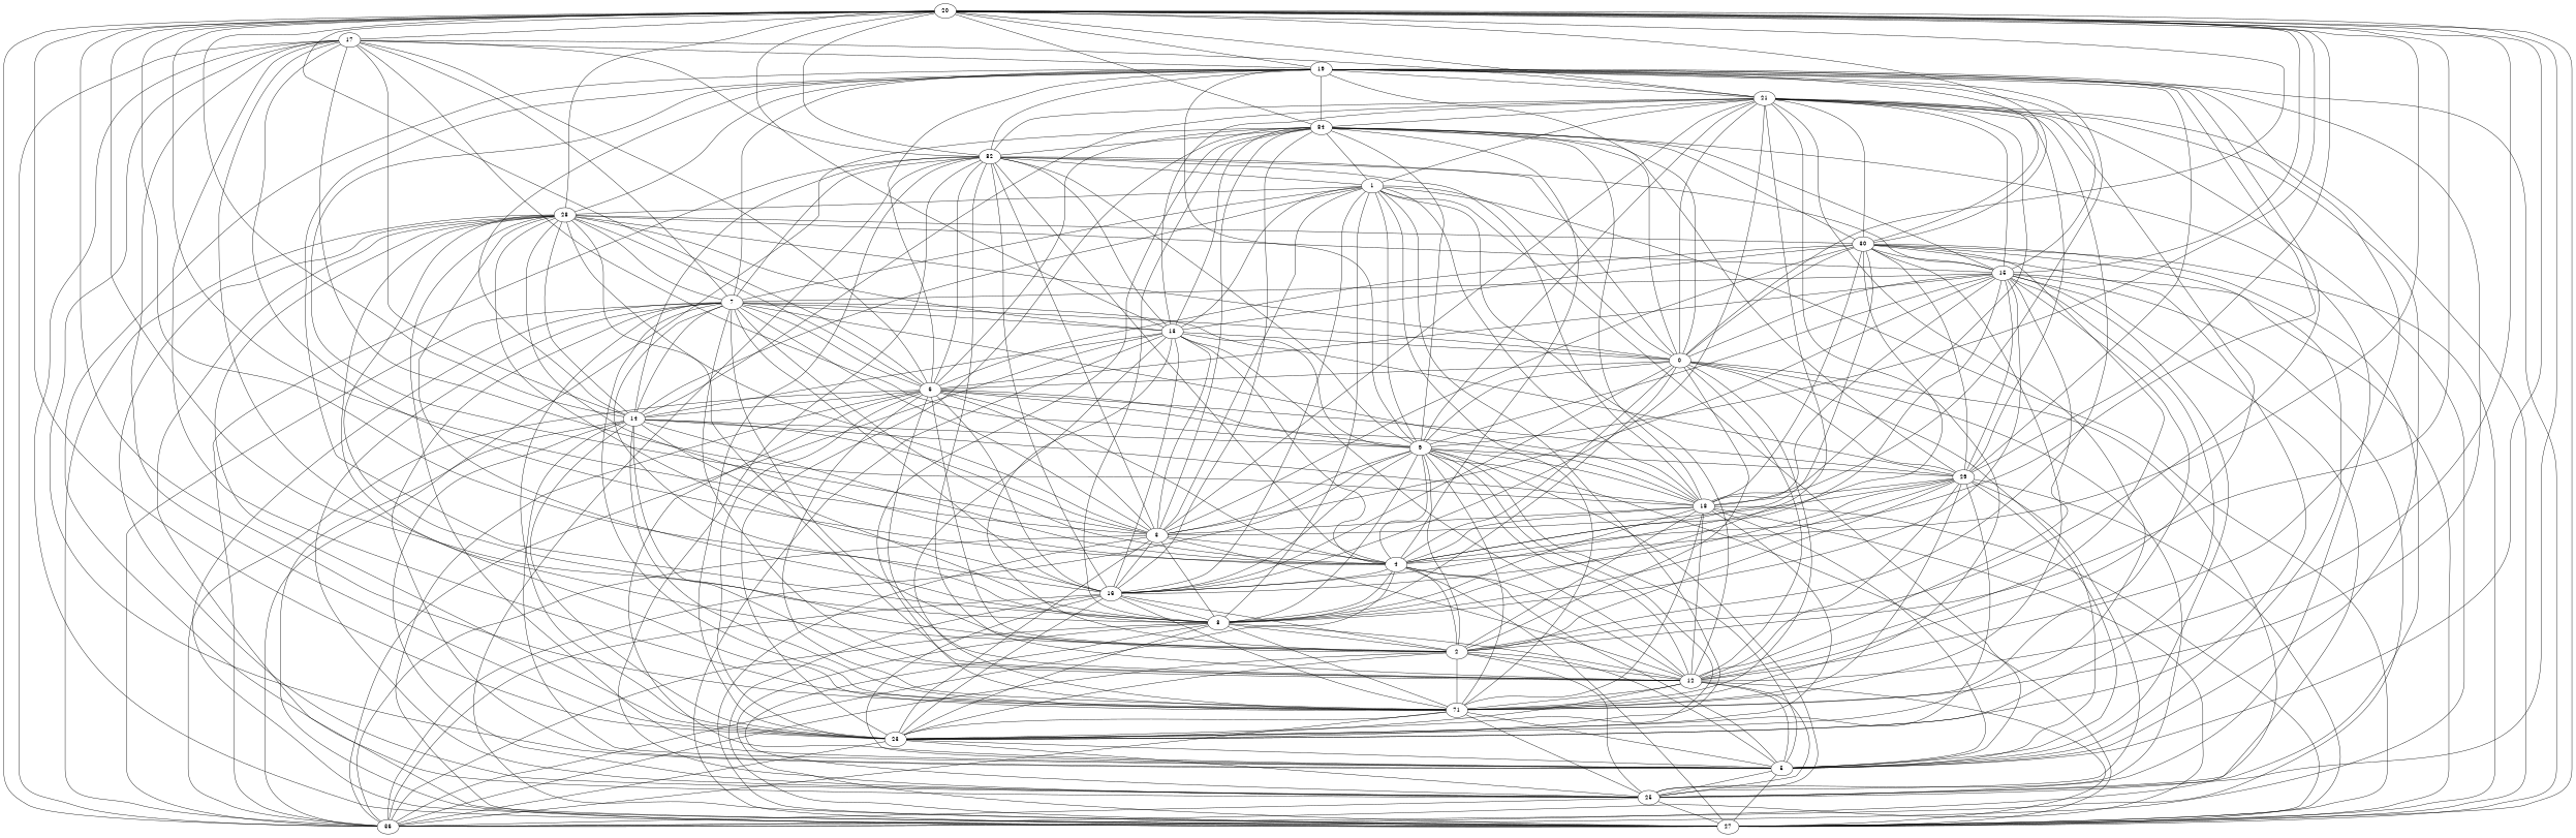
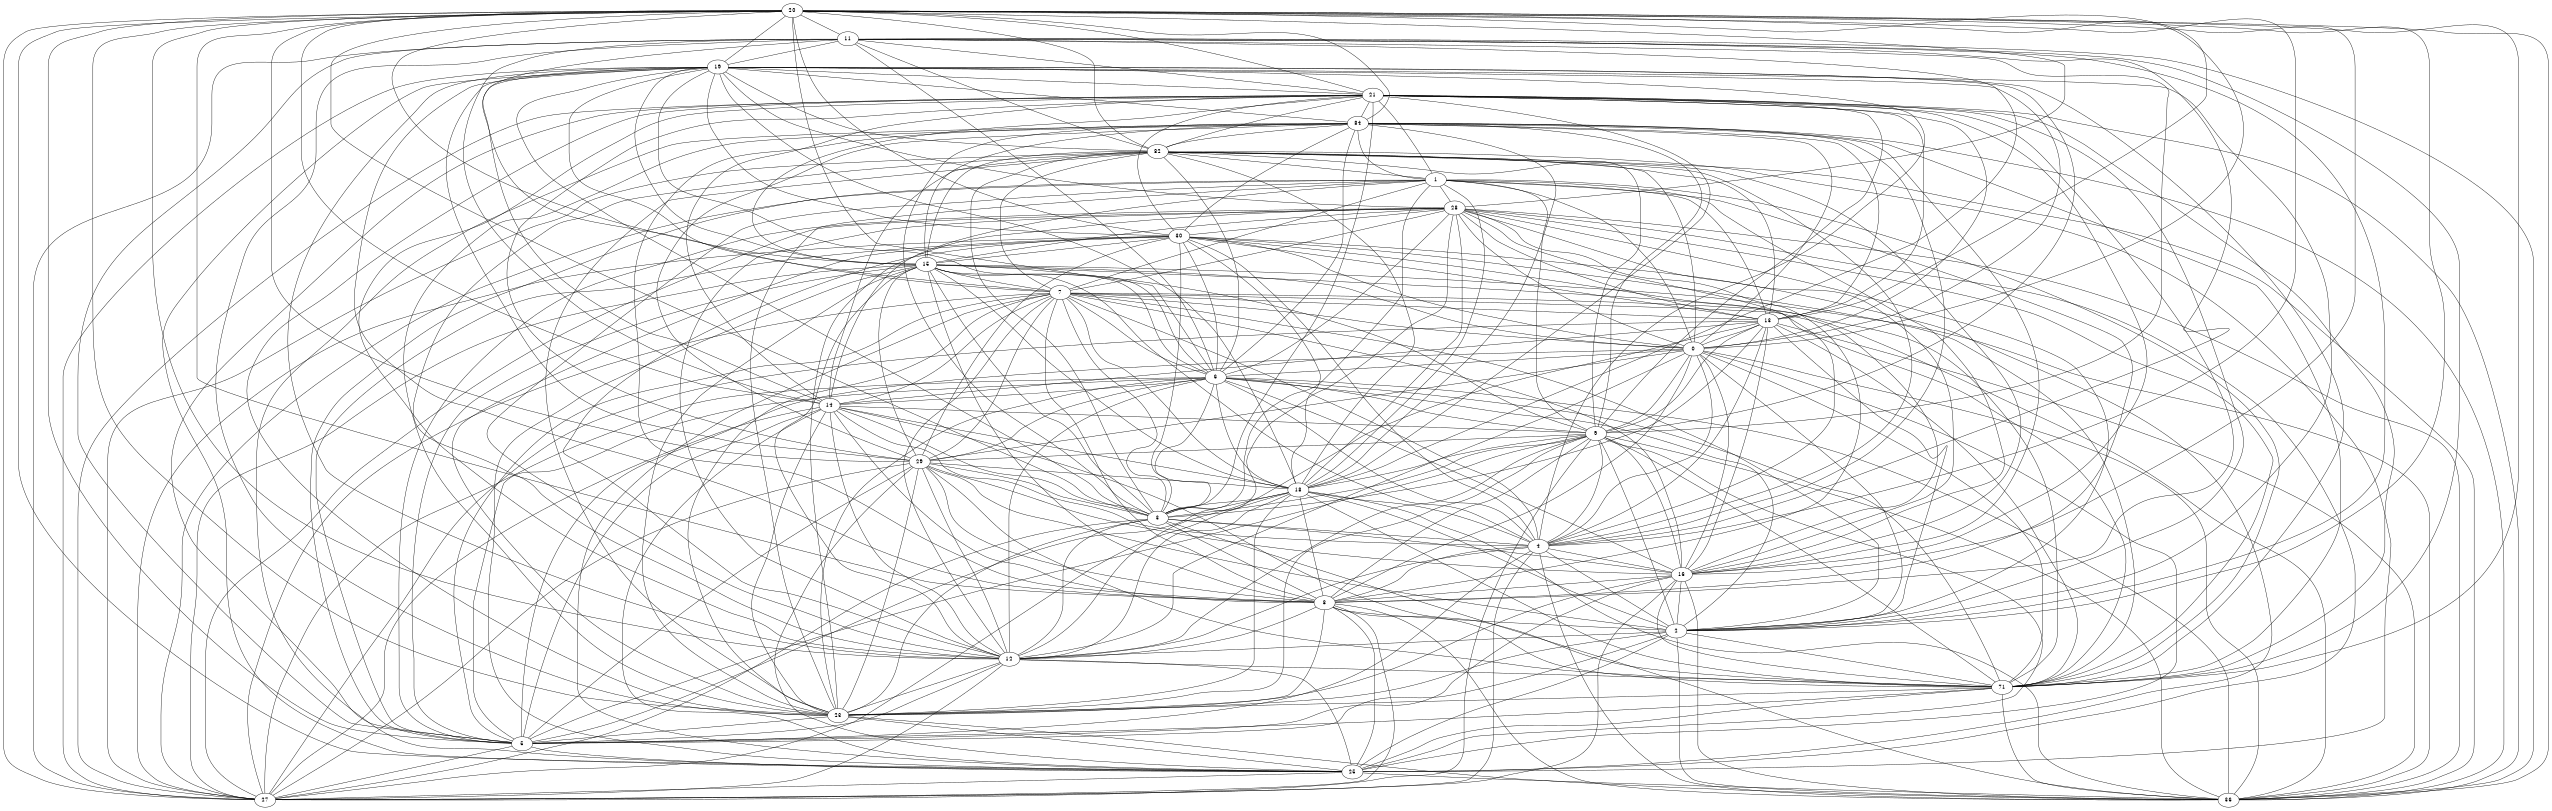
  graph {
    20
-   17
+   17 [label=11]
    19
    21
    n5 [label=82]
    23
    n7 [label=84]
    25
    n9 [label=36]
    27
    5
    8
    n13 [label=71]
    12
    16
    18
    4
    2
    3
    29
    6
    14
    0
    1
    7
    9
    28
    n28 [label=30]
    15
    13
    20 -- 17
    20 -- 19
    20 -- 21
    20 -- n5
    20 -- 23
    20 -- n7
    20 -- 25
    20 -- n9
    20 -- 27
    20 -- 5
    20 -- 8
    20 -- n13
    20 -- 12
    20 -- 16
    17 -- 19
    17 -- 21
    17 -- n5
    17 -- 23
    17 -- n9
    17 -- 5
    17 -- 18
    17 -- 4
    19 -- 21
    19 -- n5
    19 -- n7
    19 -- 25
    19 -- 12
    19 -- 4
    19 -- 2
    19 -- 3
    19 -- 29
    19 -- 6
    21 -- n7
    21 -- n9
    21 -- 27
    21 -- 5
    21 -- 8
    21 -- n13
    21 -- 12
    21 -- 2
    21 -- 3
    21 -- 29
    21 -- 14
    21 -- 0
    n5 -- 21
    n5 -- 23
    n5 -- n9
    n5 -- 18
    n5 -- 14
    n5 -- 1
    23 -- 21
    23 -- 25
    23 -- n9
    23 -- 5
    23 -- 12
    23 -- 16
    23 -- 18
    23 -- 7
    23 -- 9
    23 -- 28
    n7 -- n5
    n7 -- 23
    n7 -- 25
    n7 -- n9
    n7 -- n13
    n7 -- 18
    n7 -- 4
    n7 -- 3
    n7 -- 29
    n7 -- 6
    n7 -- n28
    25 -- n5
    25 -- n9
    25 -- 27
    25 -- n13
    25 -- 12
    25 -- 2
    25 -- 9
    25 -- 28
    25 -- 15
    n9 -- 9
    n9 -- 28
    n9 -- 13
    27 -- 17
    27 -- 19
    27 -- n5
    27 -- 5
    27 -- 8
    27 -- 12
    27 -- 18
    27 -- 4
    27 -- 3
    27 -- 29
    27 -- 1
    27 -- 9
    27 -- 28
    5 -- 25
    5 -- n13
    5 -- 16
    5 -- 2
    5 -- 6
    5 -- 0
    5 -- 7
    5 -- 9
    8 -- 19
    8 -- 23
    8 -- n7
    8 -- 25
    8 -- n9
    8 -- 2
    8 -- 3
    8 -- 29
    8 -- 14
    8 -- 7
    8 -- 9
    8 -- 28
    8 -- 15
    n13 -- 17
    n13 -- 19
    n13 -- 23
    n13 -- n9
    n13 -- 8
    n13 -- 16
    n13 -- 2
    n13 -- 29
    n13 -- 6
    n13 -- 0
    n13 -- 1
    n13 -- 7
    n13 -- 28
    n13 -- n28
    n13 -- 15
    n13 -- 13
    12 -- n5
    12 -- 5
    12 -- 8
    12 -- n13
    12 -- 4
    12 -- 6
    12 -- n28
    12 -- 15
    12 -- 13
    16 -- 21
    16 -- n5
    16 -- n7
    16 -- n9
    16 -- 27
    16 -- 8
    16 -- 1
    16 -- 28
    18 -- 19
    18 -- 21
    18 -- n9
    18 -- 5
    18 -- 8
    18 -- n13
    18 -- 12
    18 -- 3
    18 -- 14
    18 -- 7
    18 -- n28
    4 -- 20
    4 -- n5
    4 -- n9
    4 -- 5
    4 -- 8
    4 -- 16
    4 -- 18
    4 -- 6
    4 -- 14
    4 -- 0
    4 -- 9
    4 -- n28
    4 -- 13
    2 -- 20
    2 -- 17
    2 -- 23
    2 -- n9
    2 -- 12
    2 -- 16
    2 -- 18
    2 -- 4
    2 -- 29
    2 -- 6
    2 -- 0
    2 -- 7
    2 -- 9
    2 -- 28
    2 -- 13
    3 -- 20
    3 -- n5
    3 -- 23
    3 -- n9
    3 -- 12
    3 -- 16
    3 -- 4
    3 -- 29
    3 -- 6
    3 -- 14
    3 -- 9
    3 -- n28
    3 -- 13
    29 -- 20
    29 -- 23
    29 -- 25
    29 -- 5
    29 -- 12
    29 -- 16
    29 -- 18
    29 -- 6
    29 -- n28
    6 -- 20
    6 -- 17
    6 -- n5
    6 -- 23
    6 -- n9
    6 -- 27
    6 -- 16
    6 -- 18
    6 -- 14
    6 -- 7
    6 -- 28
    6 -- n28
    6 -- 15
    14 -- 20
    14 -- 17
    14 -- 19
    14 -- 23
    14 -- 25
    14 -- 27
    14 -- 5
    14 -- n13
    14 -- 12
    14 -- 9
    0 -- 20
    0 -- 19
    0 -- n5
    0 -- n7
    0 -- 25
    0 -- n9
    0 -- 8
    0 -- 12
    0 -- 16
    0 -- 29
    0 -- 6
    0 -- 7
    0 -- 28
    0 -- 15
    1 -- 21
    1 -- 23
    1 -- n7
    1 -- 5
    1 -- 8
    1 -- 12
    1 -- 18
    1 -- 3
    1 -- 14
    1 -- 0
    1 -- 7
    1 -- 9
    1 -- 28
    7 -- 17
    7 -- 19
    7 -- n5
    7 -- 25
    7 -- n9
    7 -- 27
    7 -- 12
    7 -- 16
    7 -- 4
    7 -- 3
    7 -- 29
    7 -- 14
    7 -- 28
    7 -- 13
-   9 -- 20
    9 -- 17
    9 -- 19
    9 -- 21
    9 -- n5
    9 -- n7
    9 -- n13
    9 -- 12
    9 -- 16
    9 -- 18
    9 -- 29
    9 -- 6
    9 -- 0
    9 -- 15
    9 -- 13
    28 -- 20
    28 -- 19
    28 -- 5
    28 -- 12
-   28 -- 14
+   28 -- 18
    28 -- 4
    28 -- 3
    28 -- n28
    n28 -- 20
    n28 -- 19
    n28 -- 21
    n28 -- 23
    n28 -- 25
    n28 -- 27
    n28 -- 5
    n28 -- 16
    n28 -- 0
    n28 -- 15
    15 -- 20
    15 -- 19
    15 -- 21
    15 -- n5
    15 -- 23
    15 -- n7
    15 -- n9
    15 -- 27
    15 -- 5
    15 -- 18
    15 -- 4
    15 -- 3
    15 -- 29
    15 -- 7
    15 -- 28
    13 -- 20
    13 -- 21
    13 -- n5
    13 -- n7
    13 -- 27
    13 -- 16
    13 -- 14
    13 -- 0
    13 -- 1
    13 -- 28
    13 -- n28
  }
